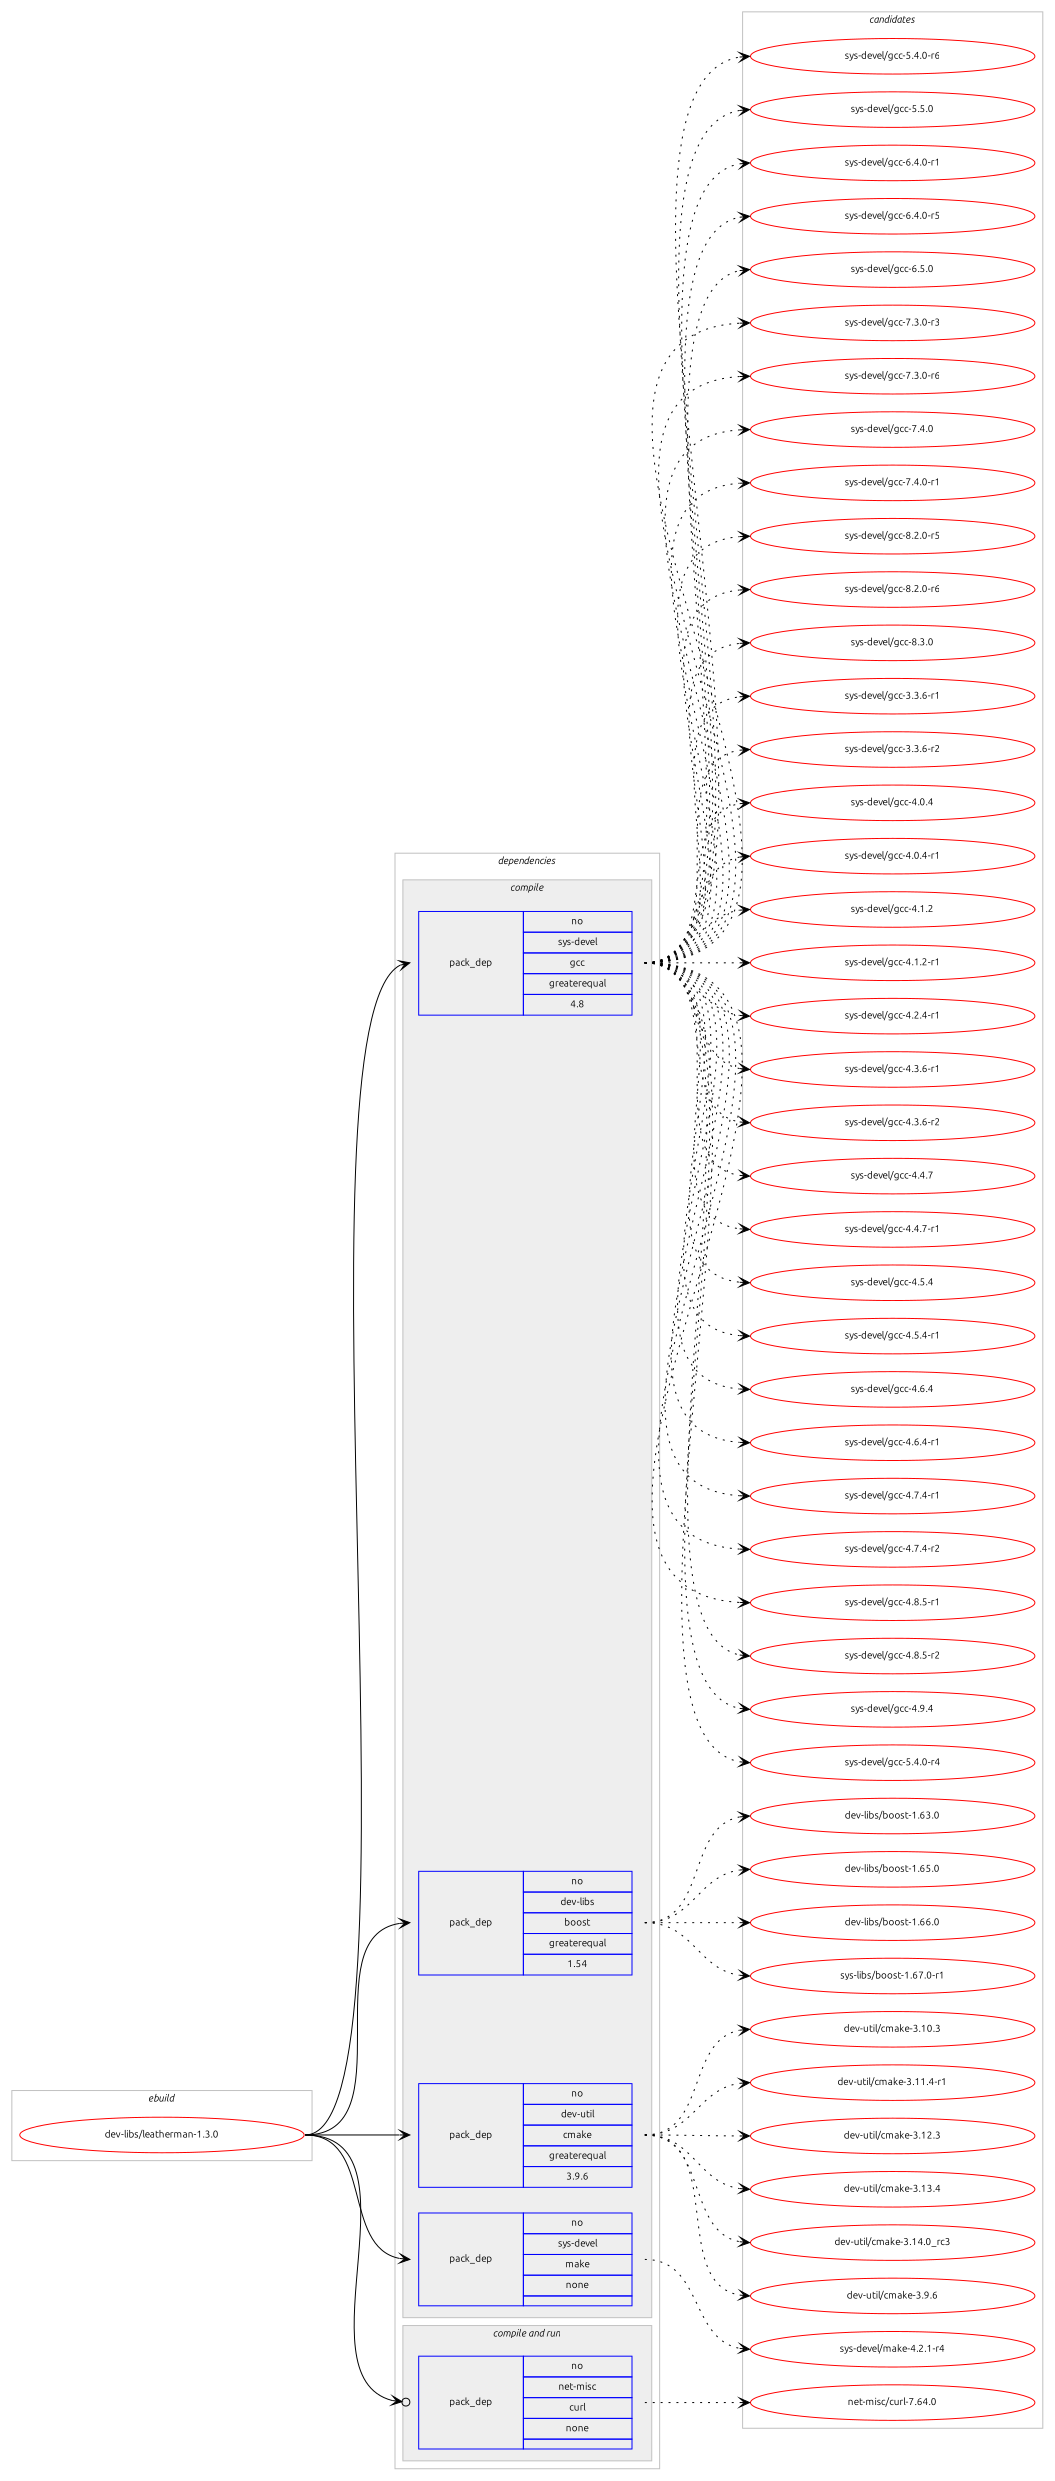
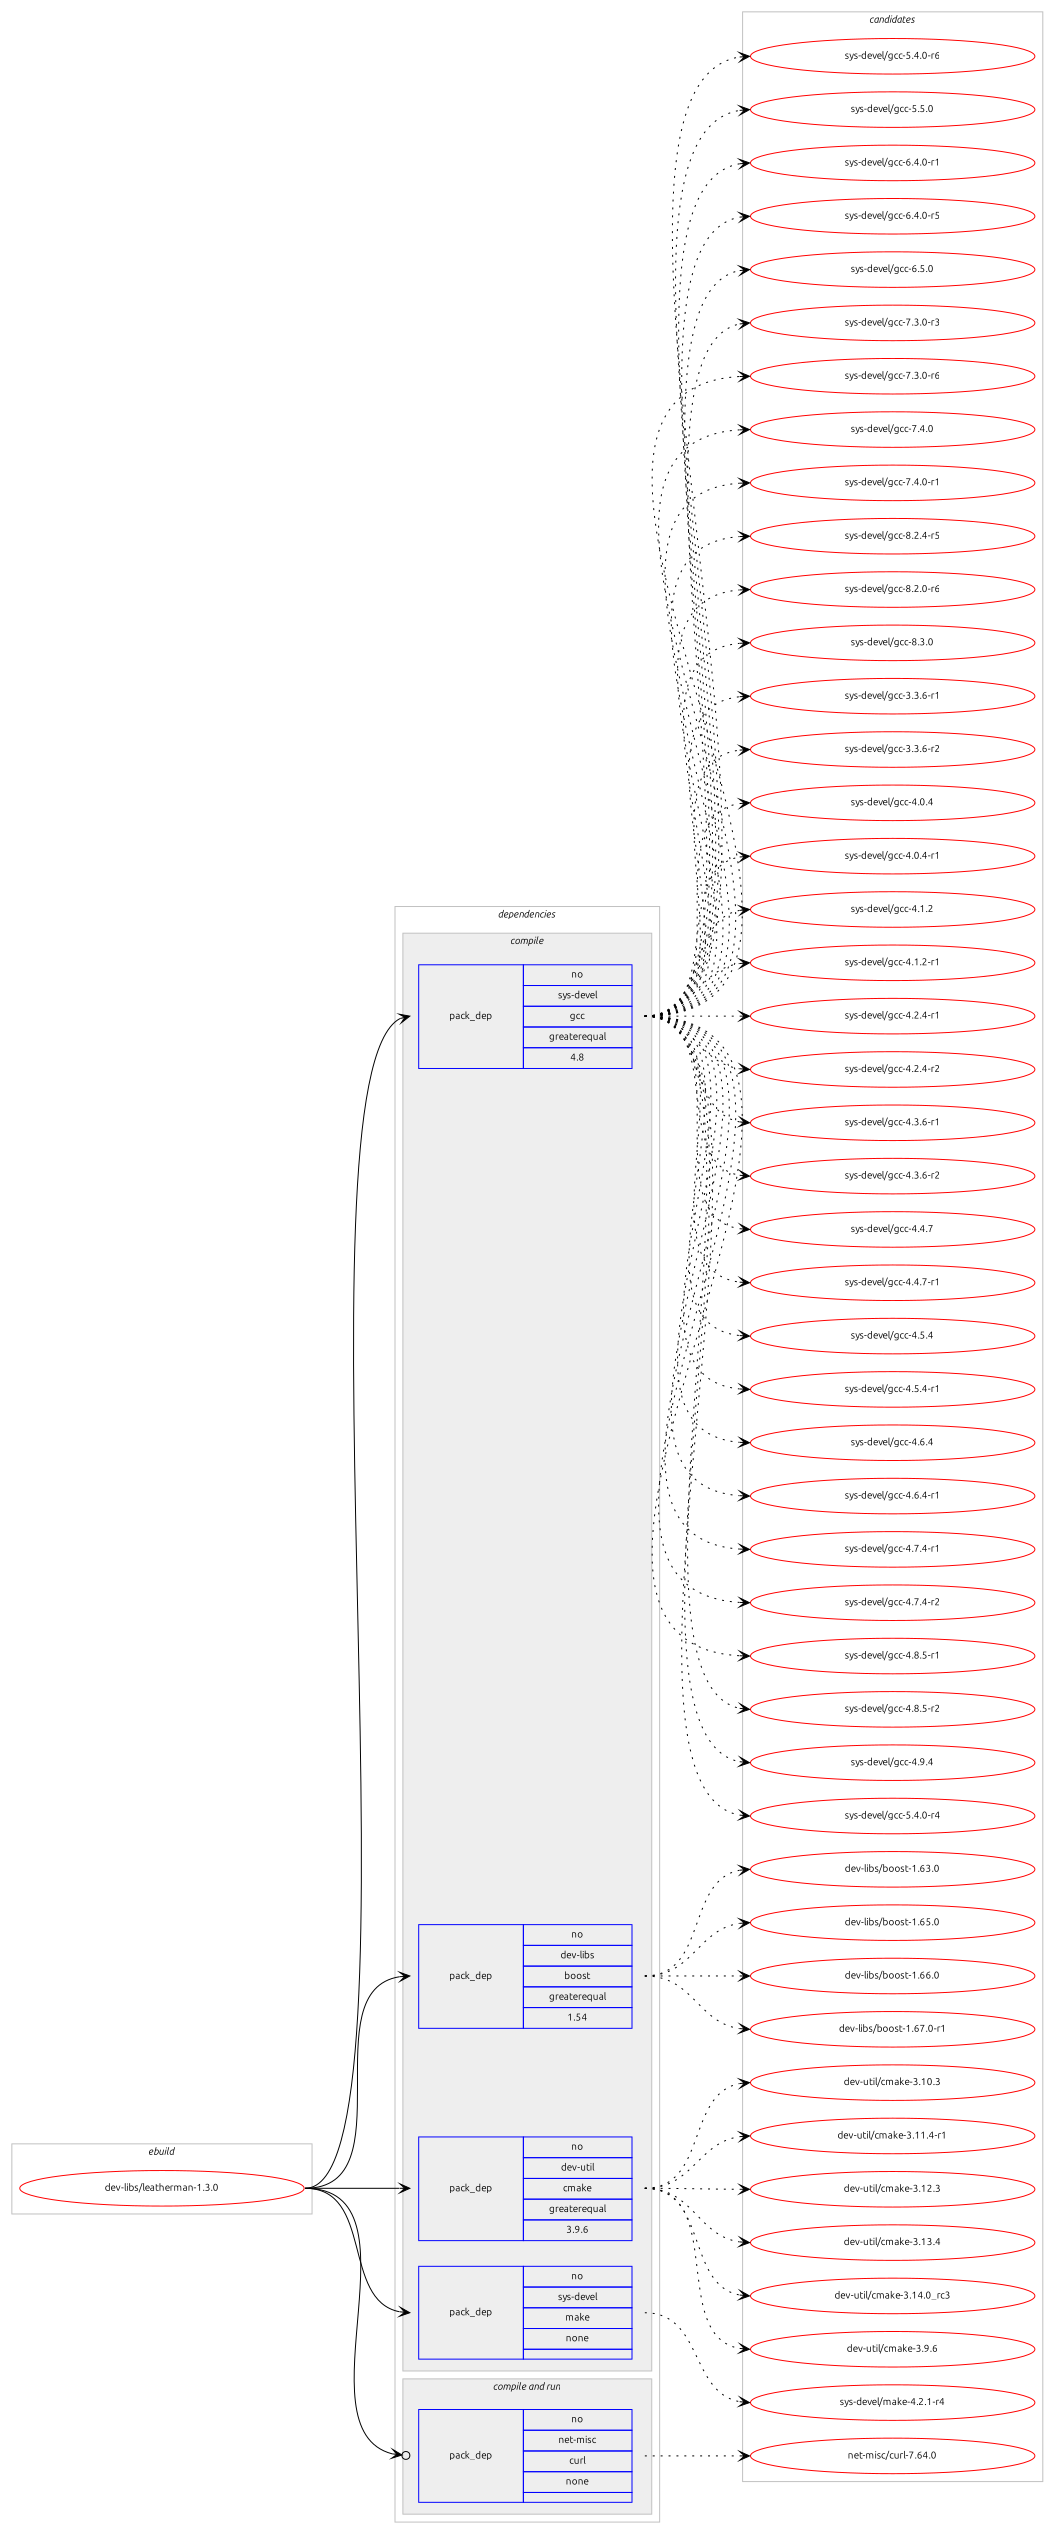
  digraph {
    compound=true
    concentrate=true
    fontname=Ubuntu
    fontsize=10
    newrank=true
    rankdir=LR
    ranksep=1.5
    node [color=red fontname=Ubuntu fontsize=10]
    edge [arrowhead=vee fontname=Ubuntu headport=w style=dotted tailport=e weight=100]
    n1 [label="dev-libs/leatherman-1.3.0" width=4]
    n2 [color=blue label=<<TABLE BORDER="0" CELLBORDER="1" CELLSPACING="0" CELLPADDING="4" WIDTH="220"><TR><TD ROWSPAN="6" CELLPADDING="30">pack_dep</TD></TR><TR><TD WIDTH="110">no</TD></TR><TR><TD>sys-devel</TD></TR><TR><TD>gcc</TD></TR><TR><TD>greaterequal</TD></TR><TR><TD>4.8</TD></TR></TABLE>> shape=none]
    n3 [color=blue label=<<TABLE BORDER="0" CELLBORDER="1" CELLSPACING="0" CELLPADDING="4" WIDTH="220"><TR><TD ROWSPAN="6" CELLPADDING="30">pack_dep</TD></TR><TR><TD WIDTH="110">no</TD></TR><TR><TD>dev-libs</TD></TR><TR><TD>boost</TD></TR><TR><TD>greaterequal</TD></TR><TR><TD>1.54</TD></TR></TABLE>> shape=none]
    n4 [color=blue label=<<TABLE BORDER="0" CELLBORDER="1" CELLSPACING="0" CELLPADDING="4" WIDTH="220"><TR><TD ROWSPAN="6" CELLPADDING="30">pack_dep</TD></TR><TR><TD WIDTH="110">no</TD></TR><TR><TD>dev-util</TD></TR><TR><TD>cmake</TD></TR><TR><TD>greaterequal</TD></TR><TR><TD>3.9.6</TD></TR></TABLE>> shape=none]
    n5 [color=blue label=<<TABLE BORDER="0" CELLBORDER="1" CELLSPACING="0" CELLPADDING="4" WIDTH="220"><TR><TD ROWSPAN="6" CELLPADDING="30">pack_dep</TD></TR><TR><TD WIDTH="110">no</TD></TR><TR><TD>sys-devel</TD></TR><TR><TD>make</TD></TR><TR><TD>none</TD></TR><TR><TD></TD></TR></TABLE>> shape=none]
    n6 [color=blue label=<<TABLE BORDER="0" CELLBORDER="1" CELLSPACING="0" CELLPADDING="4" WIDTH="220"><TR><TD ROWSPAN="6" CELLPADDING="30">pack_dep</TD></TR><TR><TD WIDTH="110">no</TD></TR><TR><TD>net-misc</TD></TR><TR><TD>curl</TD></TR><TR><TD>none</TD></TR><TR><TD></TD></TR></TABLE>> shape=none]
    n7 [label="dev-libs/boost-1.63.0" width=4]
    n8 [label="dev-libs/boost-1.65.0" width=4]
    n9 [label="dev-libs/boost-1.66.0" width=4]
-   n10 [label="sys-libs/boost-1.67.0-r1" width=4]
+   n10 [label="dev-libs/boost-1.67.0-r1" width=4]
    n11 [label="dev-util/cmake-3.10.3" width=4]
    n12 [label="dev-util/cmake-3.11.4-r1" width=4]
    n13 [label="dev-util/cmake-3.12.3" width=4]
    n14 [label="dev-util/cmake-3.13.4" width=4]
    n15 [label="dev-util/cmake-3.14.0_rc3" width=4]
    n16 [label="dev-util/cmake-3.9.6" width=4]
    n17 [label="sys-devel/gcc-3.3.6-r1" width=4]
    n18 [label="sys-devel/gcc-3.3.6-r2" width=4]
    n19 [label="sys-devel/gcc-4.0.4" width=4]
    n20 [label="sys-devel/gcc-4.0.4-r1" width=4]
    n21 [label="sys-devel/gcc-4.1.2" width=4]
    n22 [label="sys-devel/gcc-4.1.2-r1" width=4]
    n23 [label="sys-devel/gcc-4.2.4-r1" width=4]
+   n24 [label="sys-devel/gcc-4.2.4-r2" width=4]
    n25 [label="sys-devel/gcc-4.3.6-r1" width=4]
    n26 [label="sys-devel/gcc-4.3.6-r2" width=4]
    n27 [label="sys-devel/gcc-4.4.7" width=4]
    n28 [label="sys-devel/gcc-4.4.7-r1" width=4]
    n29 [label="sys-devel/gcc-4.5.4" width=4]
    n30 [label="sys-devel/gcc-4.5.4-r1" width=4]
    n31 [label="sys-devel/gcc-4.6.4" width=4]
    n32 [label="sys-devel/gcc-4.6.4-r1" width=4]
    n33 [label="sys-devel/gcc-4.7.4-r1" width=4]
    n34 [label="sys-devel/gcc-4.7.4-r2" width=4]
    n35 [label="sys-devel/gcc-4.8.5-r1" width=4]
    n36 [label="sys-devel/gcc-4.8.5-r2" width=4]
    n37 [label="sys-devel/gcc-4.9.4" width=4]
    n38 [label="sys-devel/gcc-5.4.0-r4" width=4]
    n39 [label="sys-devel/gcc-5.4.0-r6" width=4]
    n40 [label="sys-devel/gcc-5.5.0" width=4]
    n41 [label="sys-devel/gcc-6.4.0-r1" width=4]
    n42 [label="sys-devel/gcc-6.4.0-r5" width=4]
    n43 [label="sys-devel/gcc-6.5.0" width=4]
    n44 [label="sys-devel/gcc-7.3.0-r3" width=4]
    n45 [label="sys-devel/gcc-7.3.0-r6" width=4]
    n46 [label="sys-devel/gcc-7.4.0" width=4]
    n47 [label="sys-devel/gcc-7.4.0-r1" width=4]
-   n48 [label="sys-devel/gcc-8.2.0-r5" width=4]
+   n48 [label="sys-devel/gcc-8.2.4-r5" width=4]
    n49 [label="sys-devel/gcc-8.2.0-r6" width=4]
    n50 [label="sys-devel/gcc-8.3.0" width=4]
    n51 [label="sys-devel/make-4.2.1-r4" width=4]
    n52 [label="net-misc/curl-7.64.0" width=4]
    subgraph cluster_1 {
      color=gray
      label=<<i>ebuild</i>>
      rank=same
      n1
    }
    subgraph cluster_2 {
      color=gray
      label=<<i>dependencies</i>>
      subgraph cluster_3 {
        color=gray
        fillcolor="#eeeeee"
        label=<<i>compile</i>>
        style=filled
        subgraph sub_4 {
          color=gray
          fillcolor="#eeeeee"
          label=<<i>compile</i>>
          style=filled
          n2
        }
        subgraph sub_5 {
          color=gray
          fillcolor="#eeeeee"
          label=<<i>compile</i>>
          style=filled
          n3
        }
        subgraph sub_6 {
          color=gray
          fillcolor="#eeeeee"
          label=<<i>compile</i>>
          style=filled
          n4
        }
        subgraph sub_7 {
          color=gray
          fillcolor="#eeeeee"
          label=<<i>compile</i>>
          style=filled
          n5
        }
      }
      subgraph cluster_8 {
        color=gray
        fillcolor="#eeeeee"
        label=<<i>compile and run</i>>
        style=filled
        subgraph sub_9 {
          color=gray
          fillcolor="#eeeeee"
          label=<<i>compile and run</i>>
          style=filled
          n6
        }
      }
      subgraph cluster_10 {
        color=gray
        fillcolor="#eeeeee"
        label=<<i>run</i>>
        style=filled
      }
    }
    subgraph cluster_11 {
      color=gray
      label=<<i>candidates</i>>
      rank=same
      subgraph sub_12 {
        color=black
        label=<<i>candidates</i>>
        nodesep=1
        rank=same
        n7
        n8
        n9
        n10
      }
      subgraph sub_13 {
        color=black
        label=<<i>candidates</i>>
        nodesep=1
        rank=same
        n11
        n12
        n13
        n14
        n15
        n16
      }
      subgraph sub_14 {
        color=black
        label=<<i>candidates</i>>
        nodesep=1
        rank=same
        n17
        n18
        n19
        n20
        n21
        n22
        n23
+       n24
        n25
        n26
        n27
        n28
        n29
        n30
        n31
        n32
        n33
        n34
        n35
        n36
        n37
        n38
        n39
        n40
        n41
        n42
        n43
        n44
        n45
        n46
        n47
        n48
        n49
        n50
      }
      subgraph sub_15 {
        color=black
        label=<<i>candidates</i>>
        nodesep=1
        rank=same
        n51
      }
      subgraph sub_16 {
        color=black
        label=<<i>candidates</i>>
        nodesep=1
        rank=same
        n52
      }
    }
    n1 -> n2 [style=solid weight=20]
    n1 -> n3 [style=solid weight=20]
    n1 -> n4 [style=solid weight=20]
    n1 -> n5 [style=solid weight=20]
    n1 -> n6 [arrowhead=odotvee style=solid weight=20]
    n2 -> n17
    n2 -> n18
    n2 -> n19
    n2 -> n20
    n2 -> n21
    n2 -> n22
    n2 -> n23
+   n2 -> n24
    n2 -> n25
    n2 -> n26
    n2 -> n27
    n2 -> n28
    n2 -> n29
    n2 -> n30
    n2 -> n31
    n2 -> n32
    n2 -> n33
    n2 -> n34
    n2 -> n35
    n2 -> n36
    n2 -> n37
    n2 -> n38
    n2 -> n39
    n2 -> n40
    n2 -> n41
    n2 -> n42
    n2 -> n43
    n2 -> n44
    n2 -> n45
    n2 -> n46
    n2 -> n47
    n2 -> n48
    n2 -> n49
    n2 -> n50
    n3 -> n7
    n3 -> n8
    n3 -> n9
    n3 -> n10
    n4 -> n11
    n4 -> n12
    n4 -> n13
    n4 -> n14
    n4 -> n15
    n4 -> n16
    n5 -> n51
    n6 -> n52
  }
